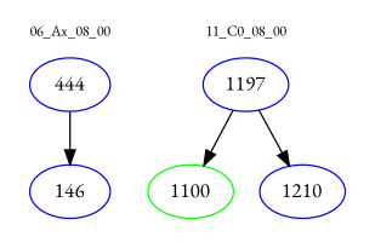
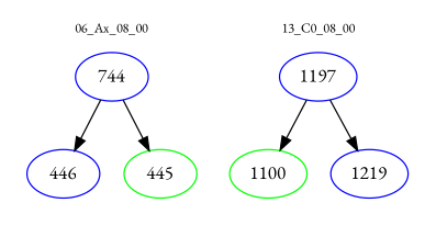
  digraph {
    fontname="EB Garamond"
    node [color=blue fontname="EB Garamond"]
    edge [color=black fontname="EB Garamond"]
-   n1 [label=444]
-   n2 [label=146]
+   n1 [label=744]
+   n2 [label=446]
+   n3 [color=green label=445]
    n4 [label=1197]
    n5 [color=green label=1100]
-   n6 [label=1210]
+   n6 [label=1219]
    subgraph cluster_1 {
      color=white
      fontsize=10
      label="06_Ax_08_00"
      n1
      n2
+     n3
    }
    subgraph cluster_2 {
      color=white
      fontsize=10
-     label="11_C0_08_00"
+     label="13_C0_08_00"
      n4
      n5
      n6
    }
    n1 -> n2
+   n1 -> n3
    n4 -> n5
    n4 -> n6
  }
